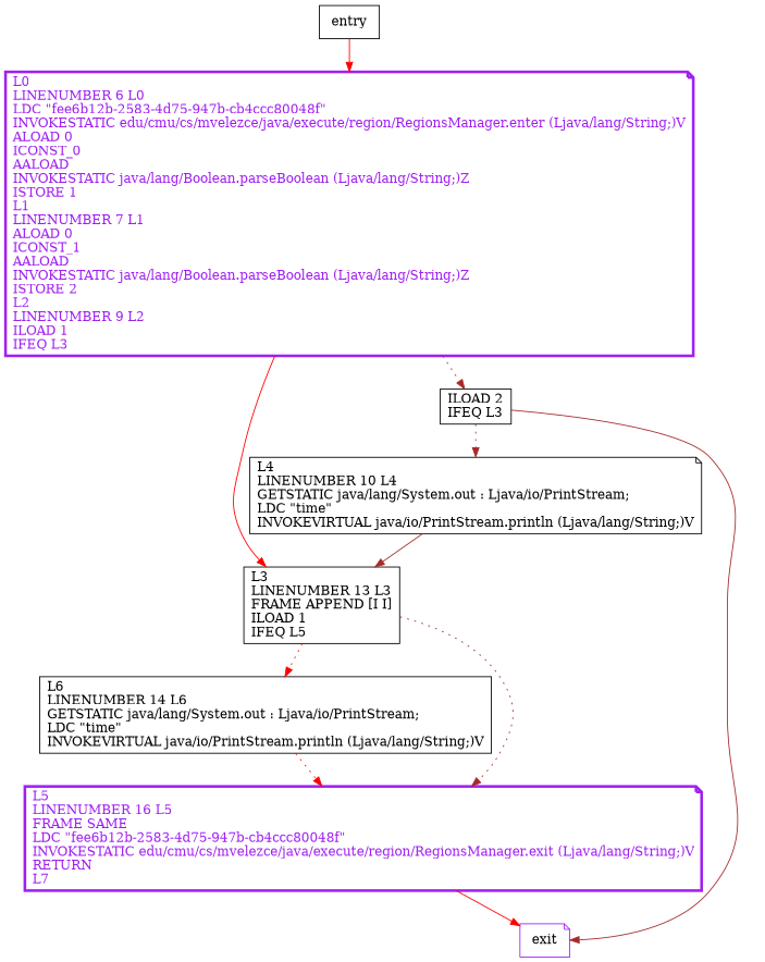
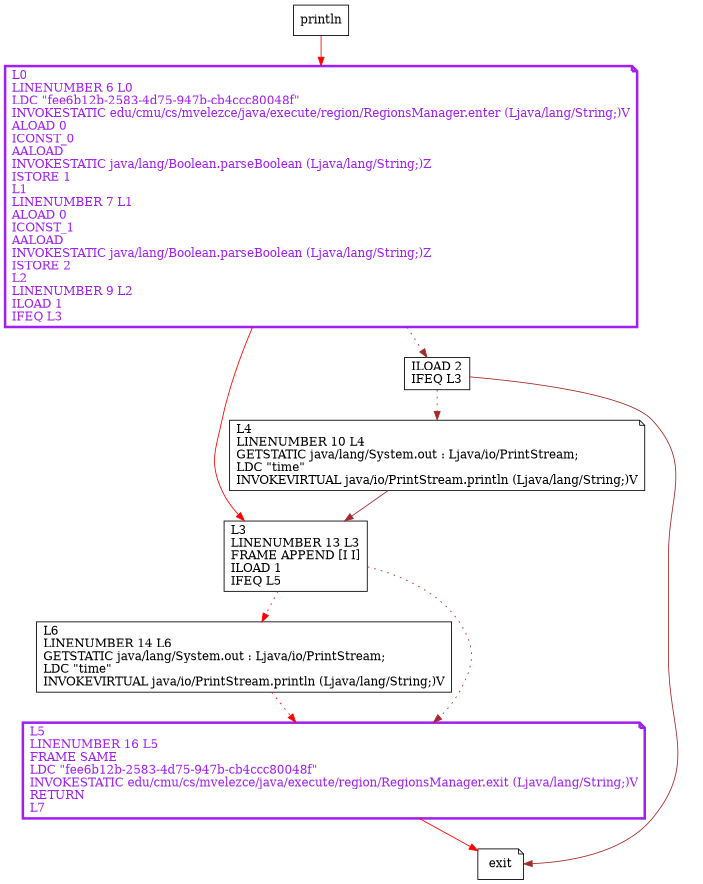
  digraph {
    node [shape=box]
    edge [color=red style=dotted]
    n1 [label="L6\lLINENUMBER 14 L6\lGETSTATIC java/lang/System.out : Ljava/io/PrintStream;\lLDC \"time\"\lINVOKEVIRTUAL java/io/PrintStream.println (Ljava/lang/String;)V\l"]
    n2 [color=purple fontcolor=purple label="L5\lLINENUMBER 16 L5\lFRAME SAME\lLDC \"fee6b12b-2583-4d75-947b-cb4ccc80048f\"\lINVOKESTATIC edu/cmu/cs/mvelezce/java/execute/region/RegionsManager.exit (Ljava/lang/String;)V\lRETURN\lL7\l" penwidth=3 shape=note]
-   exit [shape=note color=purple]
+   exit [shape=note]
    n4 [label="L4\lLINENUMBER 10 L4\lGETSTATIC java/lang/System.out : Ljava/io/PrintStream;\lLDC \"time\"\lINVOKEVIRTUAL java/io/PrintStream.println (Ljava/lang/String;)V\l" shape=note]
    n5 [label="L3\lLINENUMBER 13 L3\lFRAME APPEND [I I]\lILOAD 1\lIFEQ L5\l"]
    n6 [color=purple fontcolor=purple label="L0\lLINENUMBER 6 L0\lLDC \"fee6b12b-2583-4d75-947b-cb4ccc80048f\"\lINVOKESTATIC edu/cmu/cs/mvelezce/java/execute/region/RegionsManager.enter (Ljava/lang/String;)V\lALOAD 0\lICONST_0\lAALOAD\lINVOKESTATIC java/lang/Boolean.parseBoolean (Ljava/lang/String;)Z\lISTORE 1\lL1\lLINENUMBER 7 L1\lALOAD 0\lICONST_1\lAALOAD\lINVOKESTATIC java/lang/Boolean.parseBoolean (Ljava/lang/String;)Z\lISTORE 2\lL2\lLINENUMBER 9 L2\lILOAD 1\lIFEQ L3\l" penwidth=3 shape=note]
    n7 [label="ILOAD 2\lIFEQ L3\l"]
-   entry
+   entry [label=println]
    n1 -> n2
    n2 -> exit [style=solid]
    n4 -> n5 [color=brown style=solid]
    n5 -> n1
    n5 -> n2 [color=brown]
    n6 -> n5 [style=solid]
    n6 -> n7 [color=brown]
    n7 -> exit [color=brown style=solid]
    n7 -> n4 [color=brown]
    entry -> n6 [style=solid]
  }
